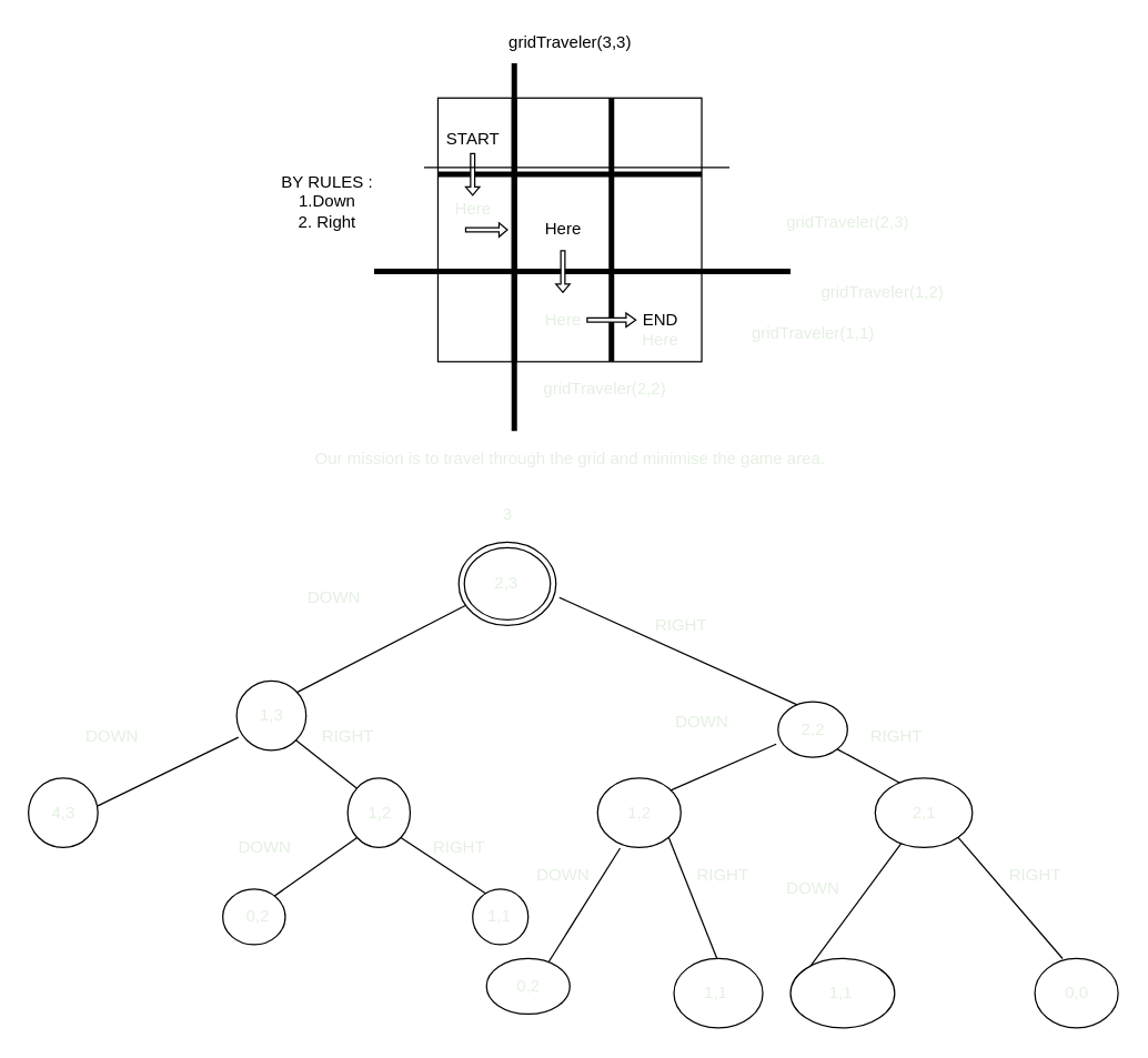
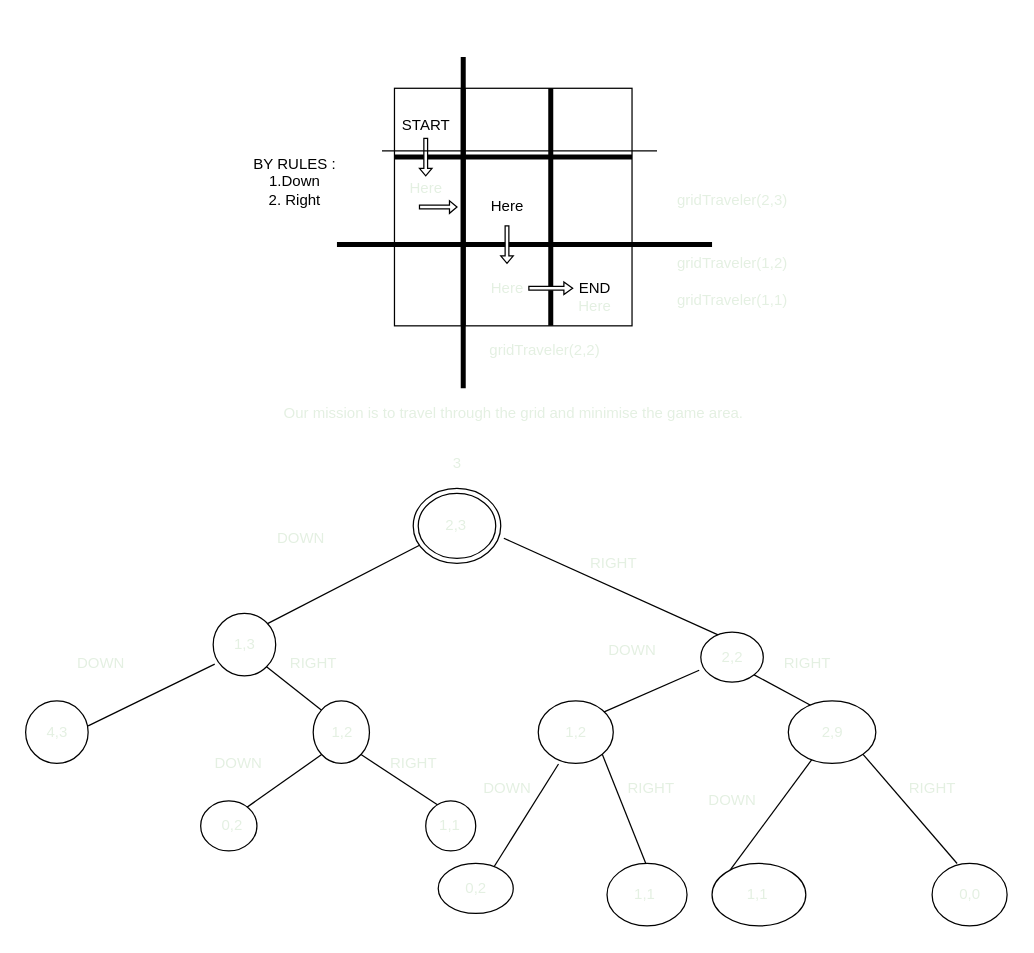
  <mxCell id="0" />
  <mxCell id="1" parent="0" />
  <mxCell id="2" value="" style="whiteSpace=wrap;html=1;aspect=fixed;fontStyle=0;align=right;" vertex="1" parent="1"><mxGeometry x="315" y="70" width="190" height="190" as="geometry" /></mxCell>
  <mxCell id="3" value="" style="line;strokeWidth=4;html=1;perimeter=backbonePerimeter;points=[];outlineConnect=0;" vertex="1" parent="1"><mxGeometry x="315" y="190" width="190" height="10" as="geometry" /></mxCell>
  <mxCell id="4" value="" style="line;strokeWidth=4;html=1;perimeter=backbonePerimeter;points=[];outlineConnect=0;direction=south;" vertex="1" parent="1"><mxGeometry x="435" y="70" width="10" height="190" as="geometry" /></mxCell>
  <mxCell id="5" value="" style="line;strokeWidth=4;html=1;perimeter=backbonePerimeter;points=[];outlineConnect=0;direction=south;" vertex="1" parent="1"><mxGeometry x="365" y="70" width="10" height="190" as="geometry" /></mxCell>
  <mxCell id="6" value="" style="line;strokeWidth=4;html=1;perimeter=backbonePerimeter;points=[];outlineConnect=0;" vertex="1" parent="1"><mxGeometry x="315" y="120" width="190" height="10" as="geometry" /></mxCell>
  <mxCell id="7" value="START" style="text;html=1;resizable=0;autosize=1;align=center;verticalAlign=middle;points=[];fillColor=none;strokeColor=none;rounded=0;" vertex="1" parent="1"><mxGeometry x="315" y="90" width="50" height="20" as="geometry" /></mxCell>
  <mxCell id="8" value="END" style="text;html=1;align=center;verticalAlign=middle;resizable=0;points=[];autosize=1;" vertex="1" parent="1"><mxGeometry x="455" y="220" width="40" height="20" as="geometry" /></mxCell>
- <mxCell id="9" value="gridTraveler(3,3)" style="text;html=1;align=center;verticalAlign=middle;resizable=0;points=[];autosize=1;" vertex="1" parent="1"><mxGeometry x="360" y="20" width="100" height="20" as="geometry" /></mxCell>
  <mxCell id="10" value="" style="shape=singleArrow;direction=south;whiteSpace=wrap;html=1;align=right;" vertex="1" parent="1"><mxGeometry x="335" y="110" width="10" height="30" as="geometry" /></mxCell>
  <mxCell id="11" value="Here" style="text;html=1;align=center;verticalAlign=middle;resizable=0;points=[];autosize=1;" vertex="1" parent="1"><mxGeometry x="385" y="155" width="40" height="20" as="geometry" /></mxCell>
  <mxCell id="12" value="BY RULES :&lt;br&gt;1.Down&lt;br&gt;2. Right" style="text;html=1;align=center;verticalAlign=middle;resizable=0;points=[];autosize=1;" vertex="1" parent="1"><mxGeometry x="195" y="120" width="80" height="50" as="geometry" /></mxCell>
  <mxCell id="13" value="" style="endArrow=none;html=1;fontColor=#E4F0E2;" edge="1" parent="1"><mxGeometry width="50" height="50" relative="1" as="geometry"><mxPoint x="305" y="120" as="sourcePoint" /><mxPoint x="525" y="120" as="targetPoint" /><Array as="points" /></mxGeometry></mxCell>
- <mxCell id="14" value="gridTraveler(2,3)" style="text;html=1;align=center;verticalAlign=middle;resizable=0;points=[];autosize=1;fontColor=#E4F0E2;" vertex="1" parent="1"><mxGeometry x="560" y="150" width="100" height="20" as="geometry" /></mxCell>
+ <mxCell id="14" value="gridTraveler(2,3)" style="text;html=1;align=center;verticalAlign=middle;resizable=0;points=[];autosize=1;fontColor=#E4F0E2;" vertex="1" parent="1"><mxGeometry x="535" y="150" width="100" height="20" as="geometry" /></mxCell>
  <mxCell id="15" value="" style="shape=singleArrow;whiteSpace=wrap;html=1;fontColor=#E4F0E2;align=right;" vertex="1" parent="1"><mxGeometry x="335" y="160" width="30" height="10" as="geometry" /></mxCell>
  <mxCell id="16" value="" style="line;strokeWidth=4;html=1;perimeter=backbonePerimeter;points=[];outlineConnect=0;fontColor=#E4F0E2;align=right;" vertex="1" parent="1"><mxGeometry x="269" y="190" width="300" height="10" as="geometry" /></mxCell>
  <mxCell id="17" value="" style="line;strokeWidth=4;html=1;perimeter=backbonePerimeter;points=[];outlineConnect=0;fontColor=#E4F0E2;align=right;direction=south;" vertex="1" parent="1"><mxGeometry x="365" y="45" width="10" height="265" as="geometry" /></mxCell>
  <mxCell id="18" value="gridTraveler(2,2)" style="text;html=1;align=center;verticalAlign=middle;resizable=0;points=[];autosize=1;fontColor=#E4F0E2;" vertex="1" parent="1"><mxGeometry x="385" y="270" width="100" height="20" as="geometry" /></mxCell>
  <mxCell id="19" value="" style="shape=singleArrow;direction=south;whiteSpace=wrap;html=1;fontColor=#E4F0E2;align=right;" vertex="1" parent="1"><mxGeometry x="400" y="180" width="10" height="30" as="geometry" /></mxCell>
  <mxCell id="20" value="Here" style="text;html=1;align=center;verticalAlign=middle;resizable=0;points=[];autosize=1;fontColor=#E4F0E2;" vertex="1" parent="1"><mxGeometry x="320" y="140" width="40" height="20" as="geometry" /></mxCell>
  <mxCell id="21" value="Here" style="text;html=1;align=center;verticalAlign=middle;resizable=0;points=[];autosize=1;fontColor=#E4F0E2;" vertex="1" parent="1"><mxGeometry x="385" y="220" width="40" height="20" as="geometry" /></mxCell>
- <mxCell id="22" value="gridTraveler(1,2)" style="text;html=1;align=center;verticalAlign=middle;resizable=0;points=[];autosize=1;fontColor=#E4F0E2;" vertex="1" parent="1"><mxGeometry x="585" y="200" width="100" height="20" as="geometry" /></mxCell>
+ <mxCell id="22" value="gridTraveler(1,2)" style="text;html=1;align=center;verticalAlign=middle;resizable=0;points=[];autosize=1;fontColor=#E4F0E2;" vertex="1" parent="1"><mxGeometry x="535" y="200" width="100" height="20" as="geometry" /></mxCell>
  <mxCell id="23" value="gridTraveler(1,1)" style="text;html=1;align=center;verticalAlign=middle;resizable=0;points=[];autosize=1;fontColor=#E4F0E2;" vertex="1" parent="1"><mxGeometry x="535" y="230" width="100" height="20" as="geometry" /></mxCell>
  <mxCell id="24" value="" style="shape=singleArrow;whiteSpace=wrap;html=1;fontColor=#E4F0E2;align=right;" vertex="1" parent="1"><mxGeometry x="422.5" y="225" width="35" height="10" as="geometry" /></mxCell>
  <mxCell id="25" value="Here" style="text;html=1;align=center;verticalAlign=middle;resizable=0;points=[];autosize=1;fontColor=#E4F0E2;" vertex="1" parent="1"><mxGeometry x="455" y="235" width="40" height="20" as="geometry" /></mxCell>
  <mxCell id="26" value="Our mission is to travel through the grid and minimise the game area." style="text;html=1;align=center;verticalAlign=middle;resizable=0;points=[];autosize=1;fontColor=#E4F0E2;" vertex="1" parent="1"><mxGeometry x="220" y="320" width="380" height="20" as="geometry" /></mxCell>
  <mxCell id="27" value="" style="ellipse;shape=doubleEllipse;whiteSpace=wrap;html=1;fontColor=#E4F0E2;align=right;" vertex="1" parent="1"><mxGeometry x="330" y="390" width="70" height="60" as="geometry" /></mxCell>
  <mxCell id="28" value="" style="endArrow=none;html=1;fontColor=#E4F0E2;" edge="1" parent="1" target="27"><mxGeometry width="50" height="50" relative="1" as="geometry"><mxPoint x="210" y="500" as="sourcePoint" /><mxPoint x="380" y="580" as="targetPoint" /><Array as="points" /></mxGeometry></mxCell>
  <mxCell id="29" value="" style="ellipse;whiteSpace=wrap;html=1;fontColor=#E4F0E2;align=right;" vertex="1" parent="1"><mxGeometry x="170" y="490" width="50" height="50" as="geometry" /></mxCell>
  <mxCell id="30" value="" style="endArrow=none;html=1;fontColor=#E4F0E2;entryX=0.025;entryY=0.812;entryDx=0;entryDy=0;entryPerimeter=0;" edge="1" parent="1" target="29"><mxGeometry width="50" height="50" relative="1" as="geometry"><mxPoint x="70" y="580" as="sourcePoint" /><mxPoint x="380" y="580" as="targetPoint" /></mxGeometry></mxCell>
  <mxCell id="31" value="" style="ellipse;whiteSpace=wrap;html=1;fontColor=#E4F0E2;align=right;" vertex="1" parent="1"><mxGeometry x="20" y="560" width="50" height="50" as="geometry" /></mxCell>
  <mxCell id="32" value="" style="endArrow=none;html=1;fontColor=#E4F0E2;entryX=1;entryY=1;entryDx=0;entryDy=0;" edge="1" parent="1" target="29"><mxGeometry width="50" height="50" relative="1" as="geometry"><mxPoint x="260" y="570" as="sourcePoint" /><mxPoint x="380" y="580" as="targetPoint" /></mxGeometry></mxCell>
  <mxCell id="33" value="" style="ellipse;whiteSpace=wrap;html=1;fontColor=#E4F0E2;align=right;" vertex="1" parent="1"><mxGeometry x="250" y="560" width="45" height="50" as="geometry" /></mxCell>
  <mxCell id="34" value="" style="endArrow=none;html=1;fontColor=#E4F0E2;exitX=0;exitY=1;exitDx=0;exitDy=0;" edge="1" parent="1" source="33"><mxGeometry width="50" height="50" relative="1" as="geometry"><mxPoint x="330" y="630" as="sourcePoint" /><mxPoint x="190" y="650" as="targetPoint" /></mxGeometry></mxCell>
  <mxCell id="35" value="" style="endArrow=none;html=1;fontColor=#E4F0E2;exitX=1;exitY=1;exitDx=0;exitDy=0;" edge="1" parent="1" source="33"><mxGeometry width="50" height="50" relative="1" as="geometry"><mxPoint x="330" y="630" as="sourcePoint" /><mxPoint x="360" y="650" as="targetPoint" /></mxGeometry></mxCell>
  <mxCell id="36" value="" style="ellipse;whiteSpace=wrap;html=1;fontColor=#E4F0E2;align=right;" vertex="1" parent="1"><mxGeometry x="160" y="640" width="45" height="40" as="geometry" /></mxCell>
  <mxCell id="37" value="" style="ellipse;whiteSpace=wrap;html=1;fontColor=#E4F0E2;align=right;" vertex="1" parent="1"><mxGeometry x="340" y="640" width="40" height="40" as="geometry" /></mxCell>
  <mxCell id="38" style="edgeStyle=none;rounded=0;orthogonalLoop=1;jettySize=auto;html=1;exitX=0.5;exitY=1;exitDx=0;exitDy=0;fontColor=#E4F0E2;" edge="1" parent="1" source="37" target="37"><mxGeometry relative="1" as="geometry" /></mxCell>
  <mxCell id="39" value="DOWN" style="text;html=1;align=center;verticalAlign=middle;resizable=0;points=[];autosize=1;fontColor=#E4F0E2;" vertex="1" parent="1"><mxGeometry x="215" y="420" width="50" height="20" as="geometry" /></mxCell>
  <mxCell id="40" value="DOWN" style="text;html=1;align=center;verticalAlign=middle;resizable=0;points=[];autosize=1;fontColor=#E4F0E2;" vertex="1" parent="1"><mxGeometry x="55" y="520" width="50" height="20" as="geometry" /></mxCell>
  <mxCell id="41" value="2,3" style="text;html=1;align=center;verticalAlign=middle;resizable=0;points=[];autosize=1;fontColor=#E4F0E2;" vertex="1" parent="1"><mxGeometry x="349" y="410" width="30" height="20" as="geometry" /></mxCell>
  <mxCell id="42" value="1,3" style="text;html=1;align=center;verticalAlign=middle;resizable=0;points=[];autosize=1;fontColor=#E4F0E2;" vertex="1" parent="1"><mxGeometry x="180" y="505" width="30" height="20" as="geometry" /></mxCell>
  <mxCell id="43" value="4,3" style="text;html=1;align=center;verticalAlign=middle;resizable=0;points=[];autosize=1;fontColor=#E4F0E2;" vertex="1" parent="1"><mxGeometry x="30" y="575" width="30" height="20" as="geometry" /></mxCell>
  <mxCell id="44" value="RIGHT" style="text;html=1;align=center;verticalAlign=middle;resizable=0;points=[];autosize=1;fontColor=#E4F0E2;" vertex="1" parent="1"><mxGeometry x="225" y="520" width="50" height="20" as="geometry" /></mxCell>
  <mxCell id="45" value="RIGHT" style="text;html=1;align=center;verticalAlign=middle;resizable=0;points=[];autosize=1;fontColor=#E4F0E2;" vertex="1" parent="1"><mxGeometry x="305" y="600" width="50" height="20" as="geometry" /></mxCell>
  <mxCell id="46" value="DOWN" style="text;html=1;align=center;verticalAlign=middle;resizable=0;points=[];autosize=1;fontColor=#E4F0E2;" vertex="1" parent="1"><mxGeometry x="165" y="600" width="50" height="20" as="geometry" /></mxCell>
  <mxCell id="47" value="1,2" style="text;html=1;align=center;verticalAlign=middle;resizable=0;points=[];autosize=1;fontColor=#E4F0E2;" vertex="1" parent="1"><mxGeometry x="257.5" y="575" width="30" height="20" as="geometry" /></mxCell>
  <mxCell id="48" value="0,2" style="text;html=1;align=center;verticalAlign=middle;resizable=0;points=[];autosize=1;fontColor=#E4F0E2;" vertex="1" parent="1"><mxGeometry x="170" y="650" width="30" height="20" as="geometry" /></mxCell>
  <mxCell id="49" value="1,1" style="text;html=1;align=center;verticalAlign=middle;resizable=0;points=[];autosize=1;fontColor=#E4F0E2;" vertex="1" parent="1"><mxGeometry x="344" y="650" width="30" height="20" as="geometry" /></mxCell>
  <mxCell id="50" value="" style="endArrow=none;html=1;fontColor=#E4F0E2;entryX=1.035;entryY=0.665;entryDx=0;entryDy=0;entryPerimeter=0;" edge="1" parent="1" target="27"><mxGeometry width="50" height="50" relative="1" as="geometry"><mxPoint x="580" y="510" as="sourcePoint" /><mxPoint x="380" y="580" as="targetPoint" /></mxGeometry></mxCell>
  <mxCell id="51" value="RIGHT" style="text;html=1;align=center;verticalAlign=middle;resizable=0;points=[];autosize=1;fontColor=#E4F0E2;" vertex="1" parent="1"><mxGeometry x="465" y="440" width="50" height="20" as="geometry" /></mxCell>
  <mxCell id="52" value="" style="ellipse;whiteSpace=wrap;html=1;fontColor=#E4F0E2;align=right;" vertex="1" parent="1"><mxGeometry x="560" y="505" width="50" height="40" as="geometry" /></mxCell>
  <mxCell id="53" value="" style="endArrow=none;html=1;fontColor=#E4F0E2;entryX=-0.026;entryY=0.762;entryDx=0;entryDy=0;entryPerimeter=0;" edge="1" parent="1" target="52"><mxGeometry width="50" height="50" relative="1" as="geometry"><mxPoint x="480" y="570" as="sourcePoint" /><mxPoint x="380" y="580" as="targetPoint" /></mxGeometry></mxCell>
  <mxCell id="54" value="" style="ellipse;whiteSpace=wrap;html=1;fontColor=#E4F0E2;align=right;" vertex="1" parent="1"><mxGeometry x="430" y="560" width="60" height="50" as="geometry" /></mxCell>
  <mxCell id="55" value="" style="endArrow=none;html=1;fontColor=#E4F0E2;entryX=0.27;entryY=1.009;entryDx=0;entryDy=0;entryPerimeter=0;" edge="1" parent="1" target="54"><mxGeometry width="50" height="50" relative="1" as="geometry"><mxPoint x="390" y="700" as="sourcePoint" /><mxPoint x="380" y="580" as="targetPoint" /></mxGeometry></mxCell>
  <mxCell id="56" value="" style="endArrow=none;html=1;fontColor=#E4F0E2;entryX=1;entryY=1;entryDx=0;entryDy=0;" edge="1" parent="1" target="54"><mxGeometry width="50" height="50" relative="1" as="geometry"><mxPoint x="520" y="700" as="sourcePoint" /><mxPoint x="380" y="580" as="targetPoint" /></mxGeometry></mxCell>
  <mxCell id="57" value="" style="endArrow=none;html=1;fontColor=#E4F0E2;entryX=1;entryY=1;entryDx=0;entryDy=0;" edge="1" parent="1" target="52"><mxGeometry width="50" height="50" relative="1" as="geometry"><mxPoint x="660" y="570" as="sourcePoint" /><mxPoint x="380" y="580" as="targetPoint" /></mxGeometry></mxCell>
  <mxCell id="58" value="" style="ellipse;whiteSpace=wrap;html=1;fontColor=#E4F0E2;align=right;" vertex="1" parent="1"><mxGeometry x="630" y="560" width="70" height="50" as="geometry" /></mxCell>
  <mxCell id="59" value="" style="endArrow=none;html=1;fontColor=#E4F0E2;" edge="1" parent="1" target="58"><mxGeometry width="50" height="50" relative="1" as="geometry"><mxPoint x="580" y="700" as="sourcePoint" /><mxPoint x="380" y="580" as="targetPoint" /></mxGeometry></mxCell>
  <mxCell id="60" value="" style="endArrow=none;html=1;fontColor=#E4F0E2;entryX=1;entryY=1;entryDx=0;entryDy=0;" edge="1" parent="1" target="58"><mxGeometry width="50" height="50" relative="1" as="geometry"><mxPoint x="765" y="690" as="sourcePoint" /><mxPoint x="380" y="580" as="targetPoint" /></mxGeometry></mxCell>
  <mxCell id="61" value="RIGHT" style="text;html=1;align=center;verticalAlign=middle;resizable=0;points=[];autosize=1;fontColor=#E4F0E2;" vertex="1" parent="1"><mxGeometry x="620" y="520" width="50" height="20" as="geometry" /></mxCell>
  <mxCell id="62" value="RIGHT" style="text;html=1;align=center;verticalAlign=middle;resizable=0;points=[];autosize=1;fontColor=#E4F0E2;" vertex="1" parent="1"><mxGeometry x="720" y="620" width="50" height="20" as="geometry" /></mxCell>
  <mxCell id="63" value="DOWN" style="text;html=1;align=center;verticalAlign=middle;resizable=0;points=[];autosize=1;fontColor=#E4F0E2;" vertex="1" parent="1"><mxGeometry x="560" y="630" width="50" height="20" as="geometry" /></mxCell>
  <mxCell id="64" value="DOWN" style="text;html=1;align=center;verticalAlign=middle;resizable=0;points=[];autosize=1;fontColor=#E4F0E2;" vertex="1" parent="1"><mxGeometry x="380" y="620" width="50" height="20" as="geometry" /></mxCell>
  <mxCell id="65" value="RIGHT" style="text;html=1;align=center;verticalAlign=middle;resizable=0;points=[];autosize=1;fontColor=#E4F0E2;" vertex="1" parent="1"><mxGeometry x="495" y="620" width="50" height="20" as="geometry" /></mxCell>
  <mxCell id="66" value="" style="ellipse;whiteSpace=wrap;html=1;fontColor=#E4F0E2;align=right;" vertex="1" parent="1"><mxGeometry x="350" y="690" width="60" height="40" as="geometry" /></mxCell>
  <mxCell id="67" value="" style="ellipse;whiteSpace=wrap;html=1;fontColor=#E4F0E2;align=right;" vertex="1" parent="1"><mxGeometry x="485" y="690" width="64" height="50" as="geometry" /></mxCell>
  <mxCell id="68" value="" style="ellipse;whiteSpace=wrap;html=1;fontColor=#E4F0E2;align=right;" vertex="1" parent="1"><mxGeometry x="745" y="690" width="60" height="50" as="geometry" /></mxCell>
  <mxCell id="69" value="" style="ellipse;whiteSpace=wrap;html=1;fontColor=#E4F0E2;align=right;" vertex="1" parent="1"><mxGeometry x="569" y="690" width="75" height="50" as="geometry" /></mxCell>
  <mxCell id="70" value="2,2" style="text;html=1;align=center;verticalAlign=middle;resizable=0;points=[];autosize=1;fontColor=#E4F0E2;" vertex="1" parent="1"><mxGeometry x="570" y="515" width="30" height="20" as="geometry" /></mxCell>
  <mxCell id="71" value="DOWN" style="text;html=1;align=center;verticalAlign=middle;resizable=0;points=[];autosize=1;fontColor=#E4F0E2;" vertex="1" parent="1"><mxGeometry x="480" y="510" width="50" height="20" as="geometry" /></mxCell>
- <mxCell id="72" value="2,1" style="text;html=1;align=center;verticalAlign=middle;resizable=0;points=[];autosize=1;fontColor=#E4F0E2;" vertex="1" parent="1"><mxGeometry x="650" y="575" width="30" height="20" as="geometry" /></mxCell>
+ <mxCell id="72" value="2,9" style="text;html=1;align=center;verticalAlign=middle;resizable=0;points=[];autosize=1;fontColor=#E4F0E2;" vertex="1" parent="1"><mxGeometry x="650" y="575" width="30" height="20" as="geometry" /></mxCell>
  <mxCell id="73" value="0,0" style="text;html=1;align=center;verticalAlign=middle;resizable=0;points=[];autosize=1;fontColor=#E4F0E2;" vertex="1" parent="1"><mxGeometry x="760" y="705" width="30" height="20" as="geometry" /></mxCell>
  <mxCell id="74" value="1,1" style="text;html=1;align=center;verticalAlign=middle;resizable=0;points=[];autosize=1;fontColor=#E4F0E2;" vertex="1" parent="1"><mxGeometry x="590" y="705" width="30" height="20" as="geometry" /></mxCell>
  <mxCell id="75" value="1,1" style="text;html=1;align=center;verticalAlign=middle;resizable=0;points=[];autosize=1;fontColor=#E4F0E2;" vertex="1" parent="1"><mxGeometry x="500" y="705" width="30" height="20" as="geometry" /></mxCell>
  <mxCell id="76" value="0,2" style="text;html=1;align=center;verticalAlign=middle;resizable=0;points=[];autosize=1;fontColor=#E4F0E2;" vertex="1" parent="1"><mxGeometry x="365" y="700" width="30" height="20" as="geometry" /></mxCell>
  <mxCell id="77" value="1,2" style="text;html=1;align=center;verticalAlign=middle;resizable=0;points=[];autosize=1;fontColor=#E4F0E2;" vertex="1" parent="1"><mxGeometry x="445" y="575" width="30" height="20" as="geometry" /></mxCell>
  <mxCell id="78" value="3" style="text;html=1;align=center;verticalAlign=middle;resizable=0;points=[];autosize=1;fontColor=#E4F0E2;" vertex="1" parent="1"><mxGeometry x="355" y="360" width="20" height="20" as="geometry" /></mxCell>
